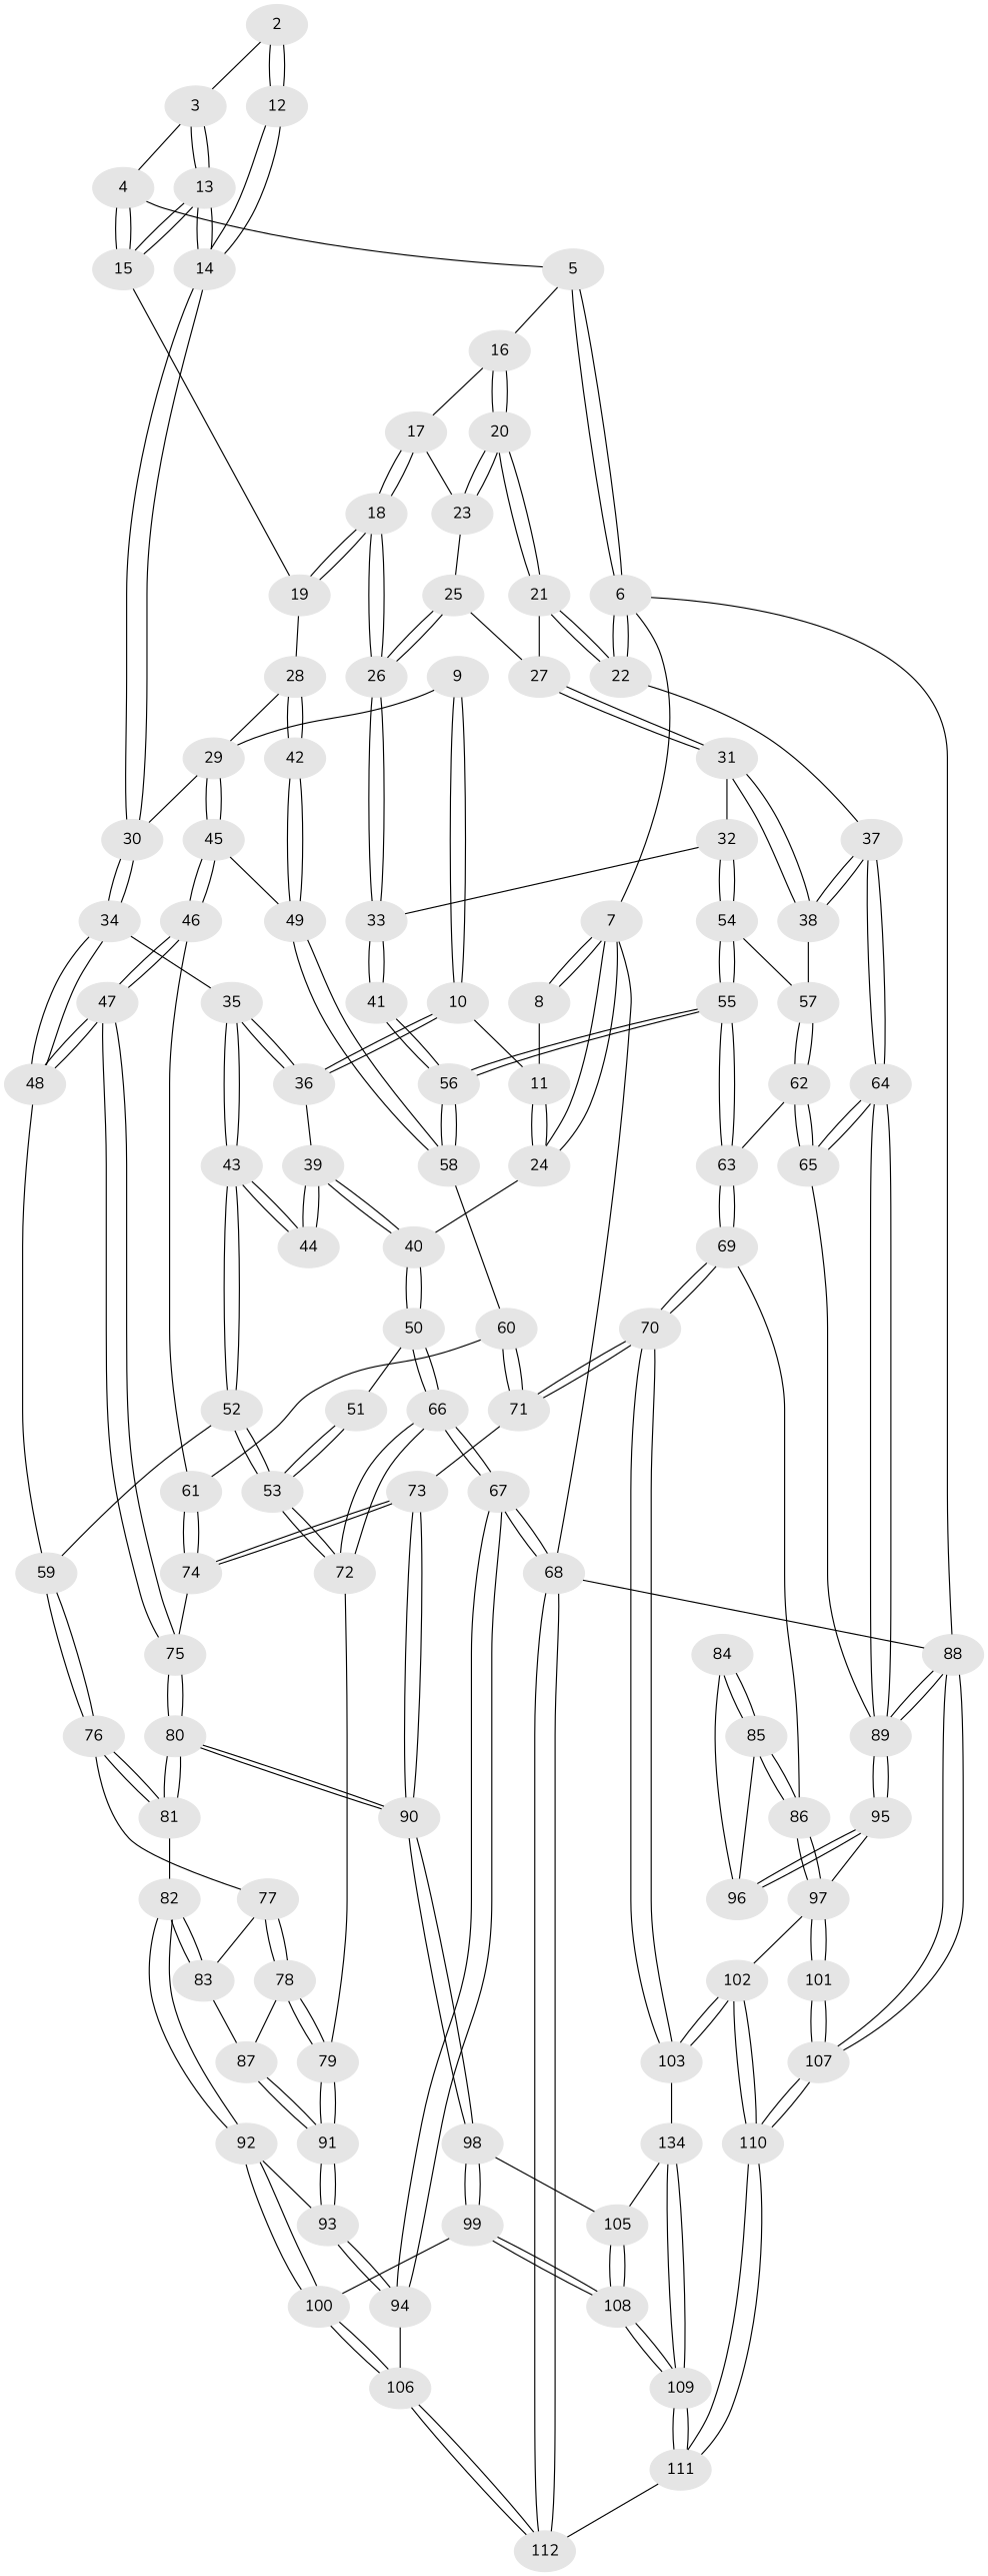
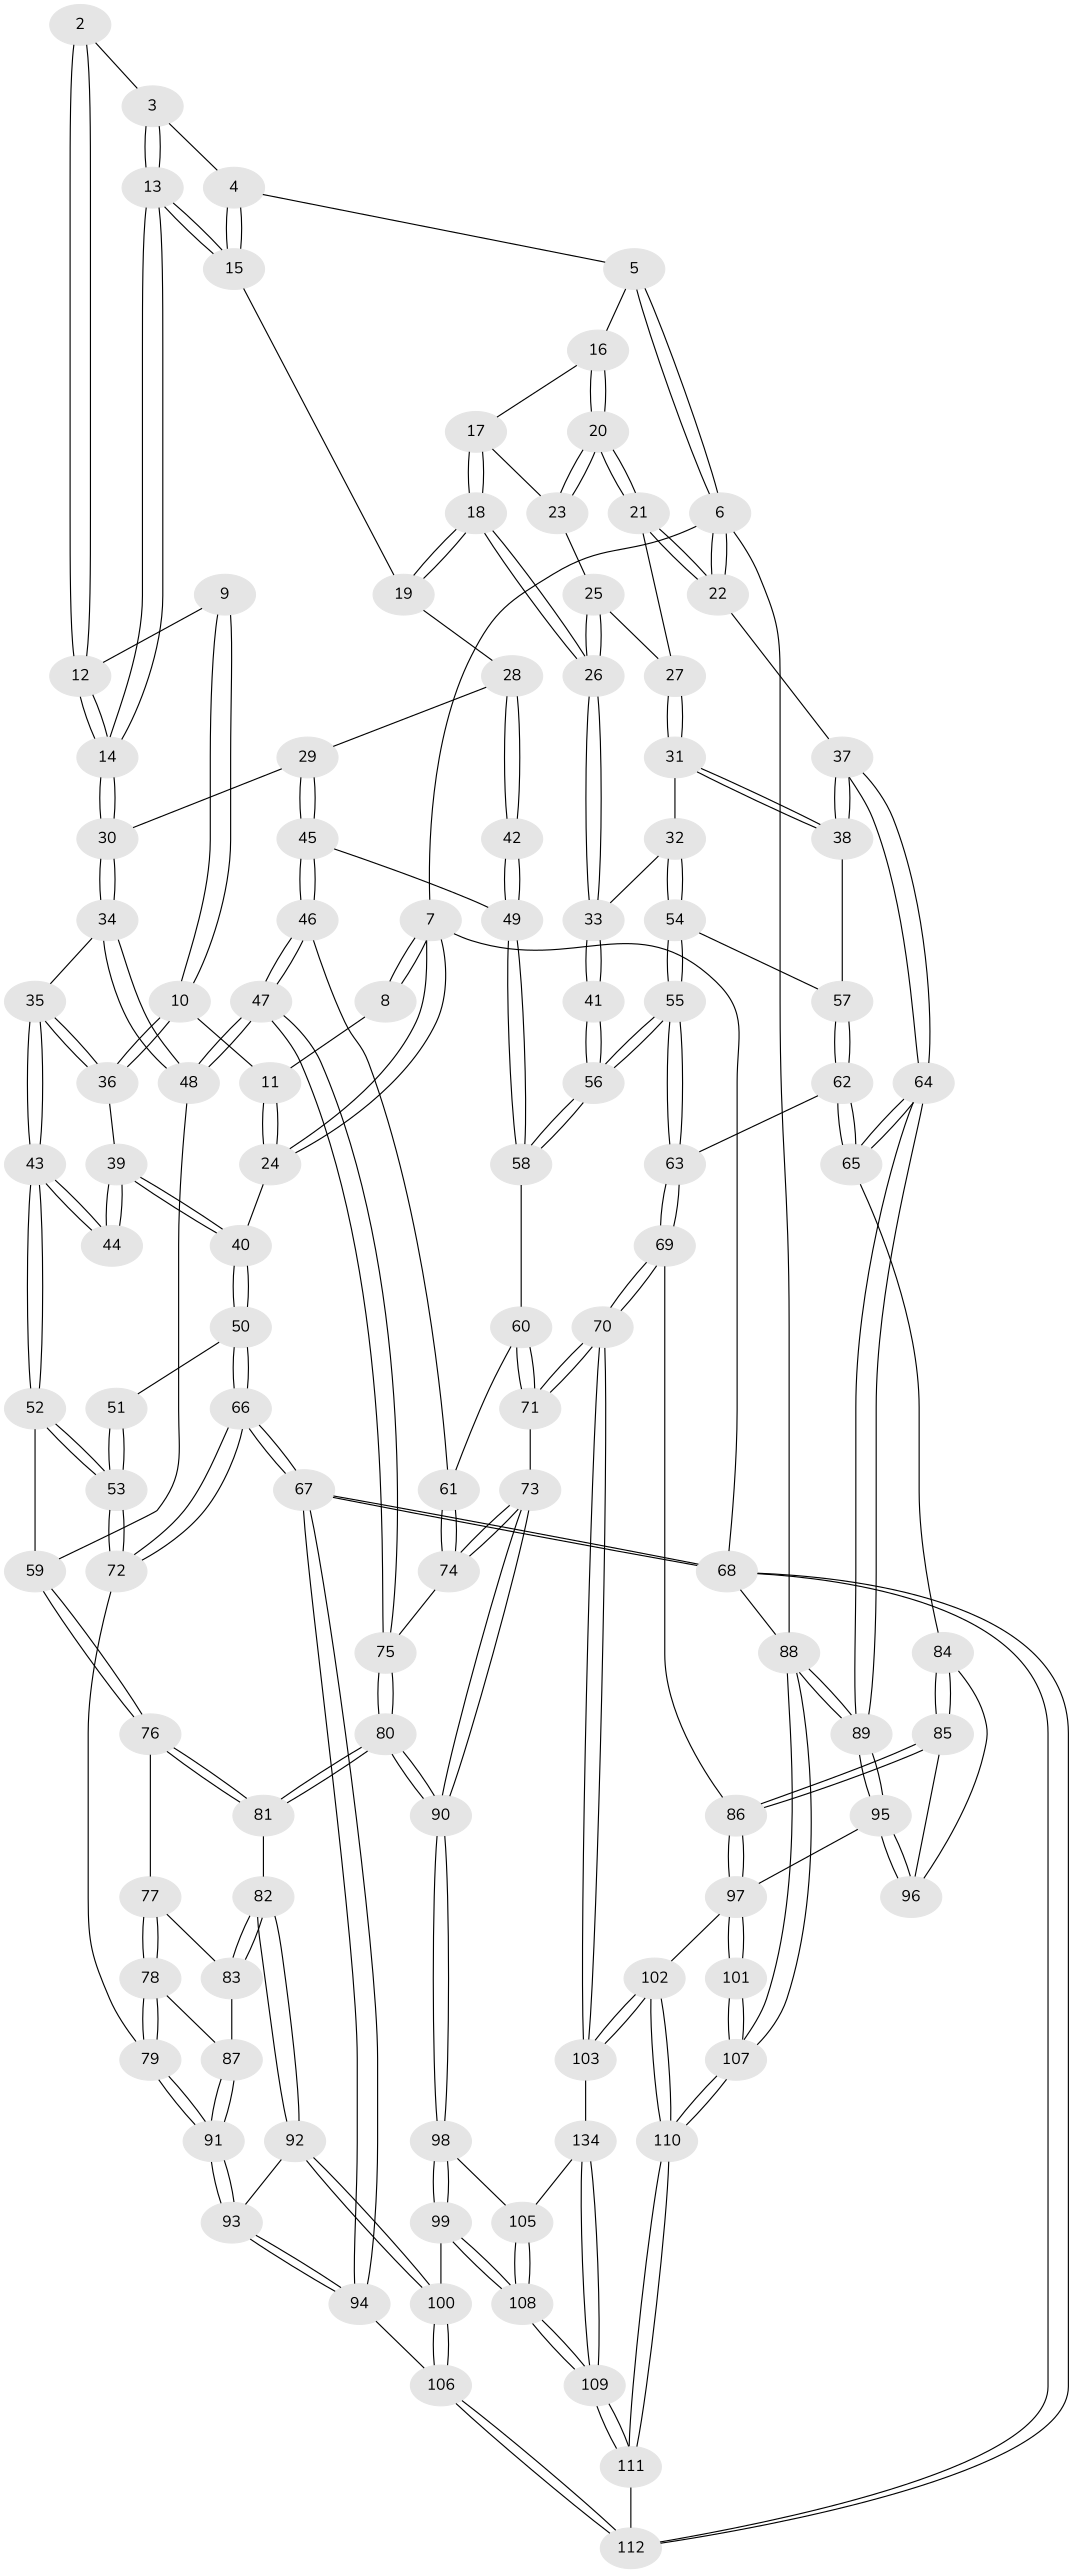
  graph {
    fontname=Nunito
    node [color=gray90 fontname=Nunito style=filled]
    edge [fontname=Nunito]
    2
    3
    12
    9
    10
    4
    13
    14
    5
    15
    6
    16
    19
    7
    22
    88
    17
    20
    8
    24
    68
    37
    89
    107
    11
    40
    112
    36
    39
    30
    34
    28
    18
    23
    21
    26
    25
    33
    29
    42
    27
    31
    38
    64
    50
    41
    32
    45
    49
    46
    35
    48
    54
    57
    55
    56
    43
    59
    44
    52
    65
    62
    51
    66
    58
    53
    47
    61
    75
    74
    80
    76
    60
    72
    67
    79
    63
    69
    71
    77
    81
    73
    84
    70
    86
    95
    85
    96
    94
    106
    103
    97
    n93 [label=134]
    90
    91
    98
    78
    83
    82
    87
    93
    92
    100
    101
    102
    110
    99
    105
    108
    109
    111
    2 -- 3
    2 -- 12
    2 -- 12
    3 -- 4
    3 -- 13
    3 -- 13
    12 -- 14
    12 -- 14
-   9 -- 29
+   9 -- 12
    9 -- 10
    9 -- 10
    10 -- 11
    10 -- 36
    10 -- 36
    4 -- 5
    4 -- 15
    4 -- 15
    13 -- 14
    13 -- 14
    13 -- 15
    13 -- 15
    14 -- 30
    14 -- 30
    5 -- 6
    5 -- 6
    5 -- 16
    15 -- 19
    6 -- 7
    6 -- 22
    6 -- 22
    6 -- 88
    16 -- 17
    16 -- 20
    16 -- 20
    19 -- 28
    7 -- 8
    7 -- 8
    7 -- 24
    7 -- 24
    7 -- 68
    22 -- 37
    88 -- 89
    88 -- 89
    88 -- 107
    88 -- 107
    17 -- 18
    17 -- 18
    17 -- 23
    20 -- 23
    20 -- 23
    20 -- 21
    20 -- 21
    8 -- 11
    24 -- 40
    68 -- 88
    68 -- 112
    68 -- 112
    37 -- 38
    37 -- 38
    37 -- 64
    37 -- 64
    89 -- 95
    89 -- 95
    107 -- 110
    107 -- 110
    11 -- 24
    11 -- 24
    40 -- 50
    40 -- 50
    36 -- 39
    39 -- 40
    39 -- 40
    39 -- 44
    39 -- 44
    30 -- 34
    30 -- 34
    34 -- 35
    34 -- 48
    34 -- 48
    28 -- 29
    28 -- 42
    28 -- 42
    18 -- 19
    18 -- 19
    18 -- 26
    18 -- 26
    23 -- 25
    21 -- 22
    21 -- 22
    21 -- 27
    26 -- 33
    26 -- 33
    25 -- 26
    25 -- 26
    25 -- 27
    33 -- 41
    33 -- 41
    29 -- 30
    29 -- 45
    29 -- 45
    42 -- 49
    42 -- 49
    27 -- 31
    27 -- 31
    31 -- 38
    31 -- 38
    31 -- 32
    38 -- 57
    64 -- 89
    64 -- 89
    64 -- 65
    64 -- 65
    50 -- 51
    50 -- 66
    50 -- 66
    41 -- 56
    41 -- 56
    32 -- 33
    32 -- 54
    32 -- 54
    45 -- 49
    45 -- 46
    45 -- 46
    49 -- 58
    49 -- 58
    46 -- 47
    46 -- 47
    46 -- 61
    35 -- 36
    35 -- 36
    35 -- 43
    35 -- 43
    48 -- 59
    54 -- 57
    54 -- 55
    54 -- 55
    57 -- 62
    57 -- 62
    55 -- 56
    55 -- 56
    55 -- 63
    55 -- 63
    56 -- 58
    56 -- 58
    43 -- 44
    43 -- 44
    43 -- 52
    43 -- 52
    59 -- 76
    59 -- 76
    52 -- 59
    52 -- 53
    52 -- 53
-   65 -- 89
+   65 -- 84
    62 -- 65
    62 -- 65
    62 -- 63
    51 -- 53
    51 -- 53
    66 -- 72
    66 -- 72
    66 -- 67
    66 -- 67
    58 -- 60
    53 -- 72
    53 -- 72
    47 -- 48
    47 -- 48
    47 -- 75
    47 -- 75
    61 -- 74
    61 -- 74
    75 -- 80
    75 -- 80
    74 -- 75
    80 -- 81
    80 -- 81
    80 -- 90
    80 -- 90
    76 -- 77
    76 -- 81
    76 -- 81
    60 -- 61
    60 -- 71
    60 -- 71
    72 -- 79
    67 -- 68
    67 -- 68
    67 -- 94
    67 -- 94
    79 -- 91
    79 -- 91
    63 -- 69
    63 -- 69
    69 -- 70
    69 -- 70
    69 -- 86
    71 -- 73
    77 -- 78
    77 -- 78
    77 -- 83
    81 -- 82
    73 -- 74
    73 -- 74
    73 -- 90
    73 -- 90
    84 -- 85
    84 -- 85
    84 -- 96
    70 -- 71
    70 -- 71
    70 -- 103
    70 -- 103
    86 -- 97
    86 -- 97
    95 -- 96
    95 -- 96
    95 -- 97
    85 -- 86
    85 -- 86
    85 -- 96
    94 -- 106
    106 -- 112
    106 -- 112
    103 -- n93
    97 -- 101
    97 -- 101
    97 -- 102
    n93 -- 105
    n93 -- 109
    n93 -- 109
    90 -- 98
    90 -- 98
    91 -- 93
    91 -- 93
    98 -- 99
    98 -- 99
    98 -- 105
    78 -- 79
    78 -- 79
    78 -- 87
    83 -- 87
    82 -- 83
    82 -- 83
    82 -- 92
    82 -- 92
    87 -- 91
    87 -- 91
    93 -- 94
    93 -- 94
    92 -- 93
    92 -- 100
    92 -- 100
    100 -- 106
    100 -- 106
    101 -- 107
    101 -- 107
    102 -- 103
    102 -- 103
    102 -- 110
    102 -- 110
    110 -- 111
    110 -- 111
    99 -- 100
    99 -- 108
    99 -- 108
    105 -- 108
    105 -- 108
    108 -- 109
    108 -- 109
    109 -- 111
    109 -- 111
    111 -- 112
  }
